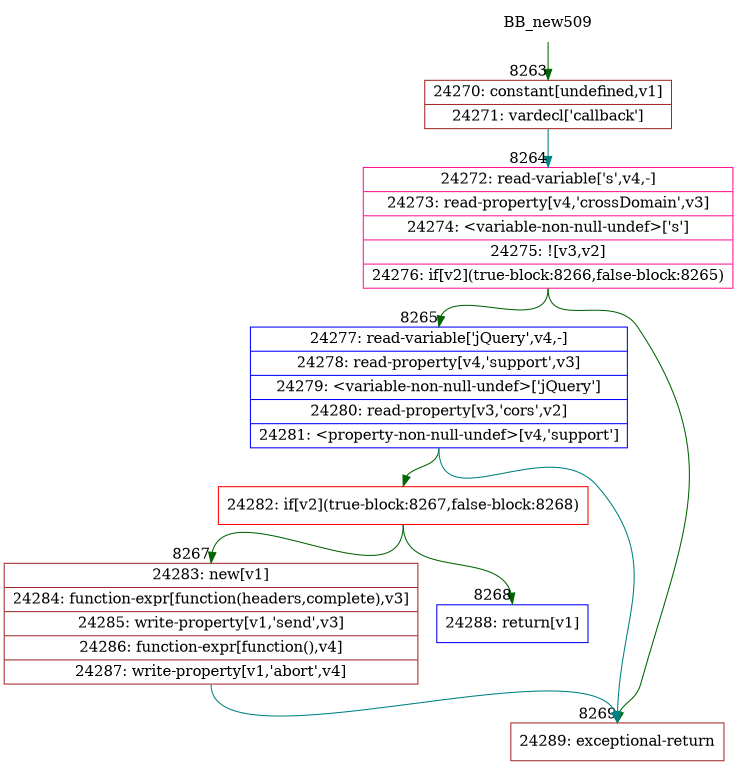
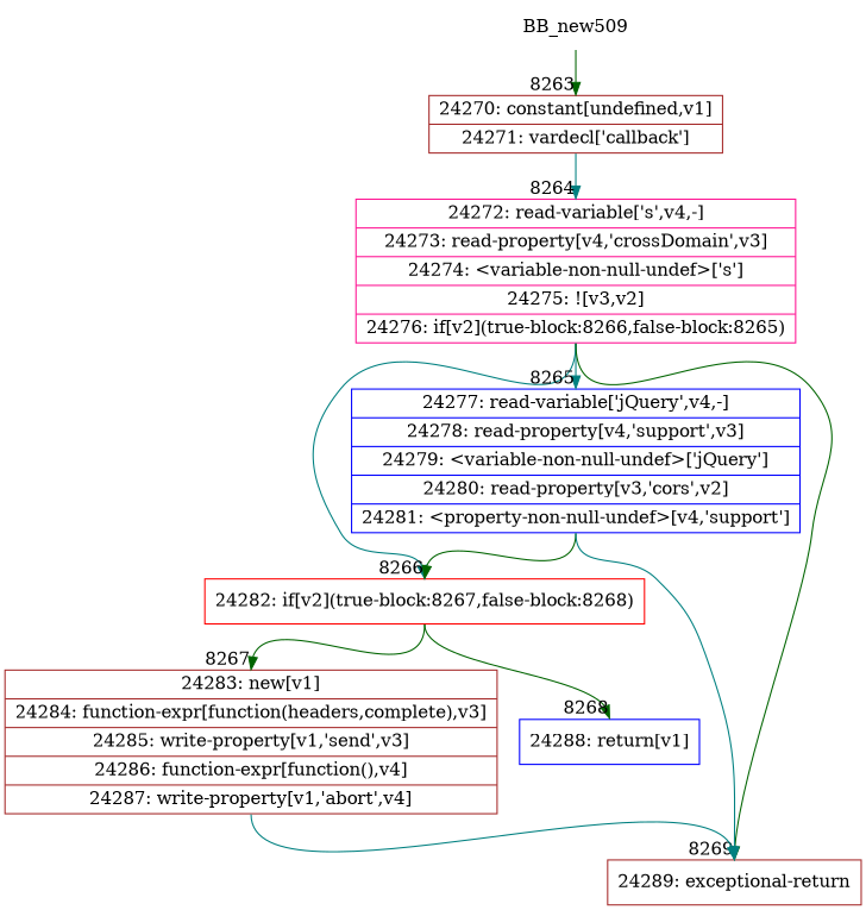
  digraph {
    rankdir=TD
    node [color=brown shape=record]
    edge [color=darkgreen headport=n tailport=s]
    n1 [label=BB_new509 shape=none]
    n2 [label="{24270: constant[undefined,v1]|24271: vardecl['callback']}"]
    n3 [color=deeppink label="{24272: read-variable['s',v4,-]|24273: read-property[v4,'crossDomain',v3]|24274: \<variable-non-null-undef\>['s']|24275: ![v3,v2]|24276: if[v2](true-block:8266,false-block:8265)}"]
    n4 [color=red label="{24282: if[v2](true-block:8267,false-block:8268)}"]
    n5 [color=blue label="{24277: read-variable['jQuery',v4,-]|24278: read-property[v4,'support',v3]|24279: \<variable-non-null-undef\>['jQuery']|24280: read-property[v3,'cors',v2]|24281: \<property-non-null-undef\>[v4,'support']}"]
    n6 [label="{24289: exceptional-return}"]
    n7 [label="{24283: new[v1]|24284: function-expr[function(headers,complete),v3]|24285: write-property[v1,'send',v3]|24286: function-expr[function(),v4]|24287: write-property[v1,'abort',v4]}"]
    n8 [color=blue label="{24288: return[v1]}"]
    n1 -> n2 [headlabel="    8263"]
    n2 -> n3 [color=teal headlabel="      8264"]
-   n3 -> n5 [headlabel="      8265"]
+   n3 -> n4 [color=teal headlabel="      8266"]
+   n3 -> n5 [color=teal headlabel="      8265"]
    n3 -> n6 [headlabel="      8269"]
    n4 -> n7 [headlabel="      8267"]
    n4 -> n8 [headlabel="      8268"]
    n5 -> n4
    n5 -> n6 [color=teal]
    n7 -> n6 [color=teal]
  }
